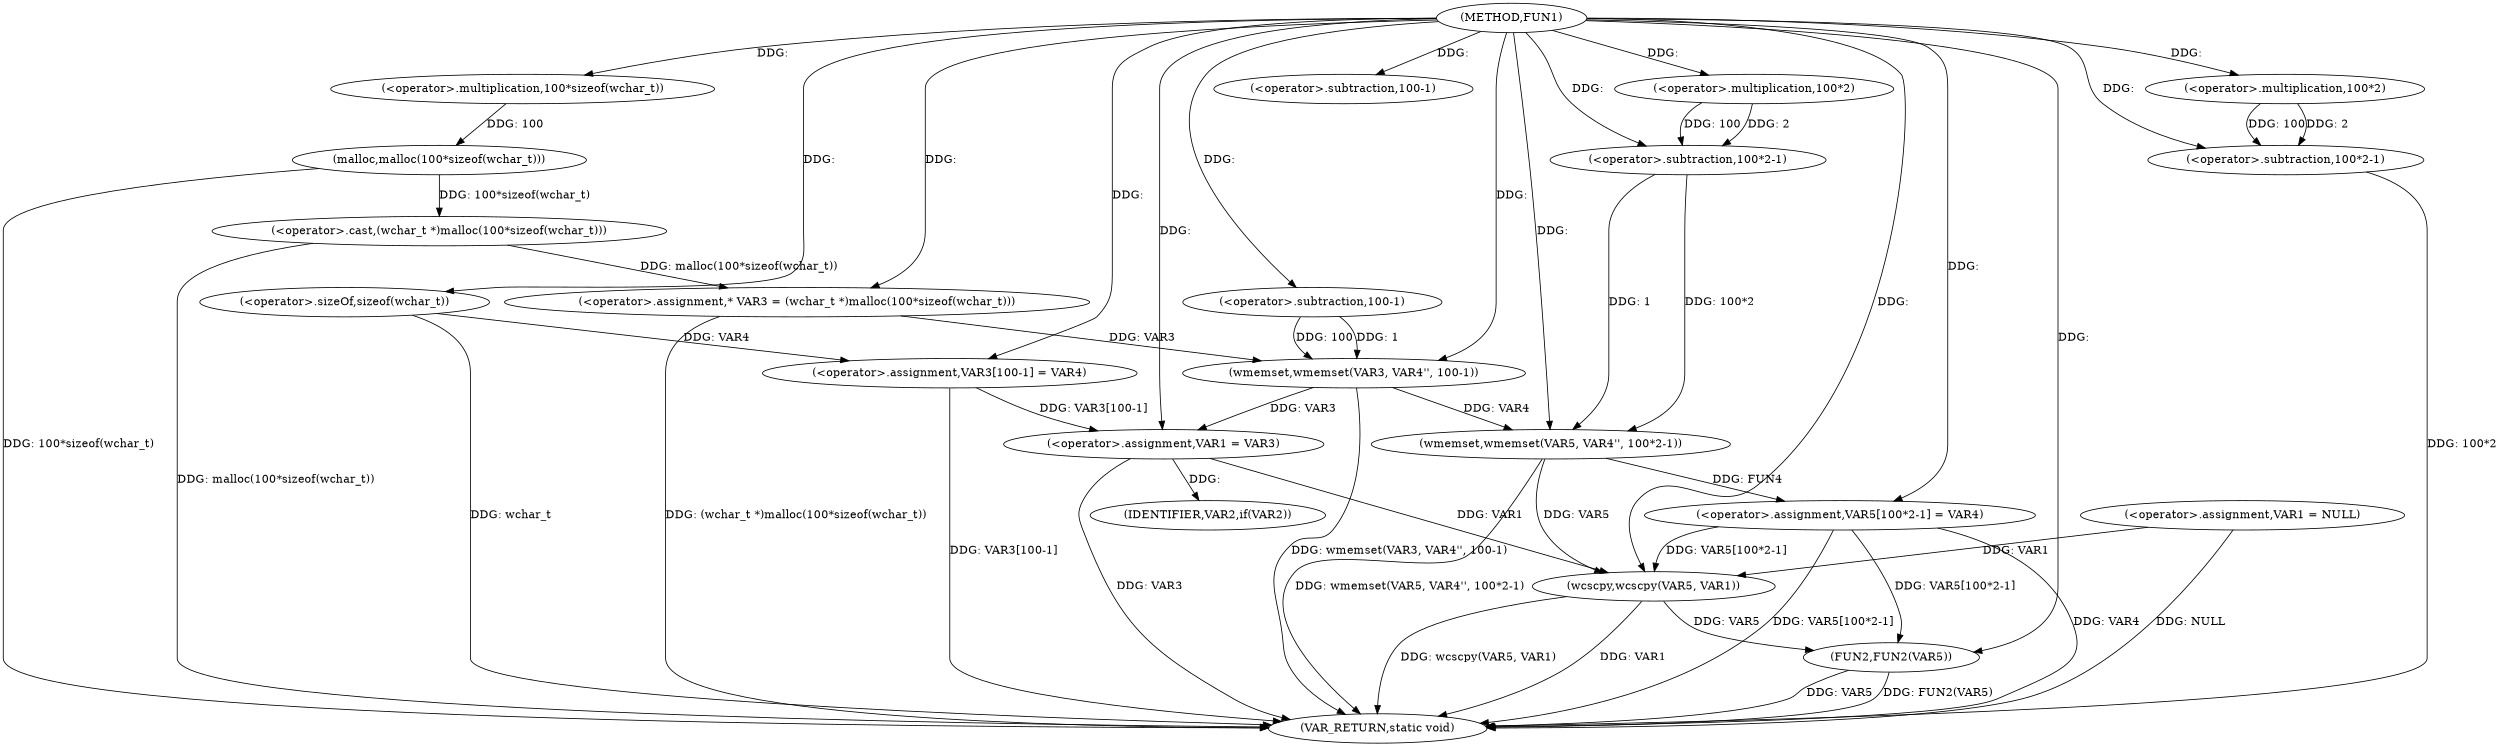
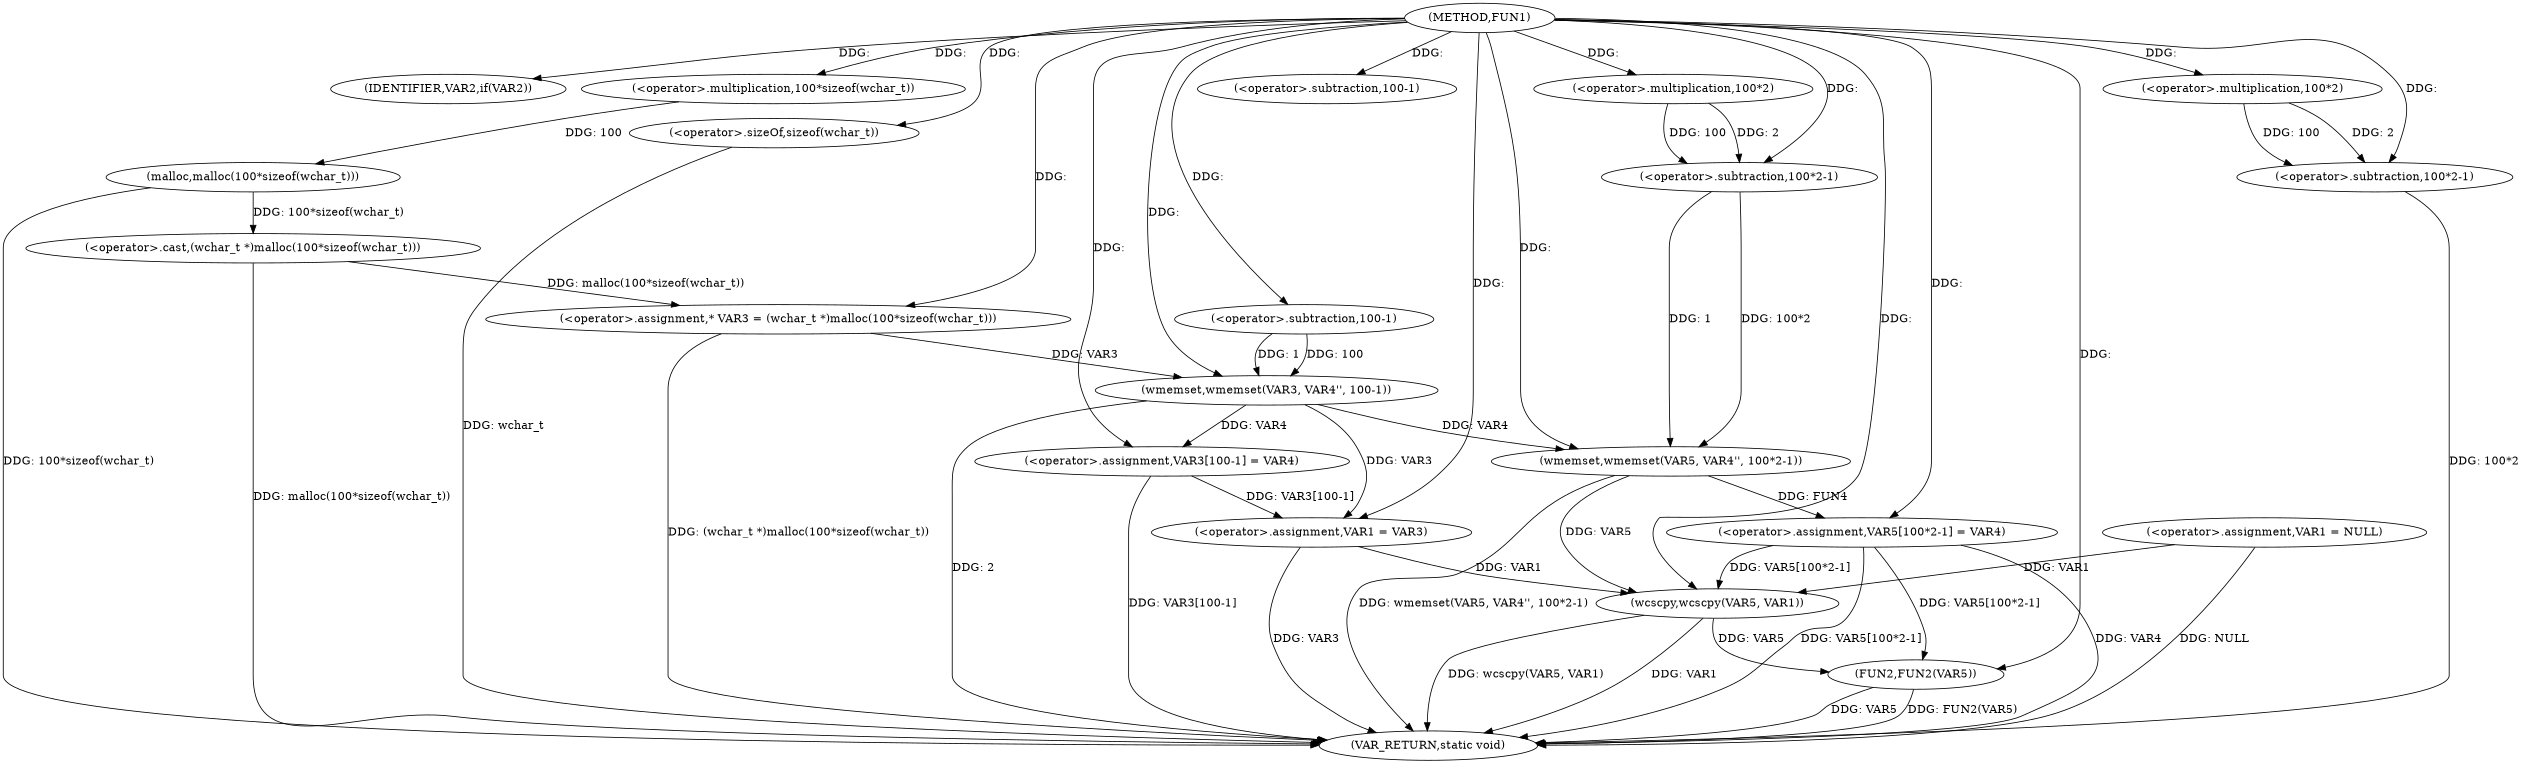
  digraph {
    n1 [label="(METHOD,FUN1)"]
    n2 [label="(IDENTIFIER,VAR2,if(VAR2))"]
    n3 [label="(<operator>.assignment,* VAR3 = (wchar_t *)malloc(100*sizeof(wchar_t)))"]
    n4 [label="(<operator>.multiplication,100*sizeof(wchar_t))"]
    n5 [label="(<operator>.sizeOf,sizeof(wchar_t))"]
    n6 [label="(wmemset,wmemset(VAR3, VAR4'', 100-1))"]
    n7 [label="(<operator>.subtraction,100-1)"]
    n8 [label="(<operator>.assignment,VAR3[100-1] = VAR4)"]
    n9 [label="(<operator>.subtraction,100-1)"]
    n10 [label="(<operator>.assignment,VAR1 = VAR3)"]
    n11 [label="(wmemset,wmemset(VAR5, VAR4'', 100*2-1))"]
    n12 [label="(<operator>.subtraction,100*2-1)"]
    n13 [label="(<operator>.multiplication,100*2)"]
    n14 [label="(<operator>.assignment,VAR5[100*2-1] = VAR4)"]
    n15 [label="(<operator>.subtraction,100*2-1)"]
    n16 [label="(<operator>.multiplication,100*2)"]
    n17 [label="(wcscpy,wcscpy(VAR5, VAR1))"]
    n18 [label="(FUN2,FUN2(VAR5))"]
    n19 [label="(<operator>.assignment,VAR1 = NULL)"]
    n20 [label="(VAR_RETURN,static void)"]
    n21 [label="(malloc,malloc(100*sizeof(wchar_t)))"]
    n22 [label="(<operator>.cast,(wchar_t *)malloc(100*sizeof(wchar_t)))"]
-   n10 -> n2 [label="DDG: "]
+   n1 -> n2 [label="DDG: "]
    n1 -> n3 [label="DDG: "]
    n1 -> n4 [label="DDG: "]
    n1 -> n5 [label="DDG: "]
    n1 -> n6 [label="DDG: "]
    n1 -> n7 [label="DDG: "]
    n1 -> n8 [label="DDG: "]
    n1 -> n9 [label="DDG: "]
    n1 -> n10 [label="DDG: "]
    n1 -> n11 [label="DDG: "]
    n1 -> n12 [label="DDG: "]
    n1 -> n13 [label="DDG: "]
    n1 -> n14 [label="DDG: "]
    n1 -> n15 [label="DDG: "]
    n1 -> n16 [label="DDG: "]
    n1 -> n17 [label="DDG: "]
    n1 -> n18 [label="DDG: "]
    n3 -> n6 [label="DDG: VAR3"]
    n3 -> n20 [label="DDG: (wchar_t *)malloc(100*sizeof(wchar_t))"]
    n4 -> n21 [label="DDG: 100"]
    n5 -> n20 [label="DDG: wchar_t"]
-   n5 -> n8 [label="DDG: VAR4"]
+   n6 -> n8 [label="DDG: VAR4"]
    n6 -> n10 [label="DDG: VAR3"]
    n6 -> n11 [label="DDG: VAR4"]
-   n6 -> n20 [label="DDG: wmemset(VAR3, VAR4'', 100-1)"]
+   n6 -> n20 [label="DDG: 2"]
    n7 -> n6 [label="DDG: 100"]
    n7 -> n6 [label="DDG: 1"]
    n8 -> n10 [label="DDG: VAR3[100-1]"]
    n8 -> n20 [label="DDG: VAR3[100-1]"]
    n10 -> n17 [label="DDG: VAR1"]
    n10 -> n20 [label="DDG: VAR3"]
    n11 -> n14 [label="DDG: FUN4"]
    n11 -> n17 [label="DDG: VAR5"]
    n11 -> n20 [label="DDG: wmemset(VAR5, VAR4'', 100*2-1)"]
    n12 -> n11 [label="DDG: 100*2"]
    n12 -> n11 [label="DDG: 1"]
    n13 -> n12 [label="DDG: 100"]
    n13 -> n12 [label="DDG: 2"]
    n14 -> n17 [label="DDG: VAR5[100*2-1]"]
    n14 -> n18 [label="DDG: VAR5[100*2-1]"]
    n14 -> n20 [label="DDG: VAR4"]
    n14 -> n20 [label="DDG: VAR5[100*2-1]"]
    n15 -> n20 [label="DDG: 100*2"]
    n16 -> n15 [label="DDG: 100"]
    n16 -> n15 [label="DDG: 2"]
    n17 -> n18 [label="DDG: VAR5"]
    n17 -> n20 [label="DDG: VAR1"]
    n17 -> n20 [label="DDG: wcscpy(VAR5, VAR1)"]
    n18 -> n20 [label="DDG: VAR5"]
    n18 -> n20 [label="DDG: FUN2(VAR5)"]
    n19 -> n17 [label="DDG: VAR1"]
    n19 -> n20 [label="DDG: NULL"]
    n21 -> n20 [label="DDG: 100*sizeof(wchar_t)"]
    n21 -> n22 [label="DDG: 100*sizeof(wchar_t)"]
    n22 -> n3 [label="DDG: malloc(100*sizeof(wchar_t))"]
    n22 -> n20 [label="DDG: malloc(100*sizeof(wchar_t))"]
  }
